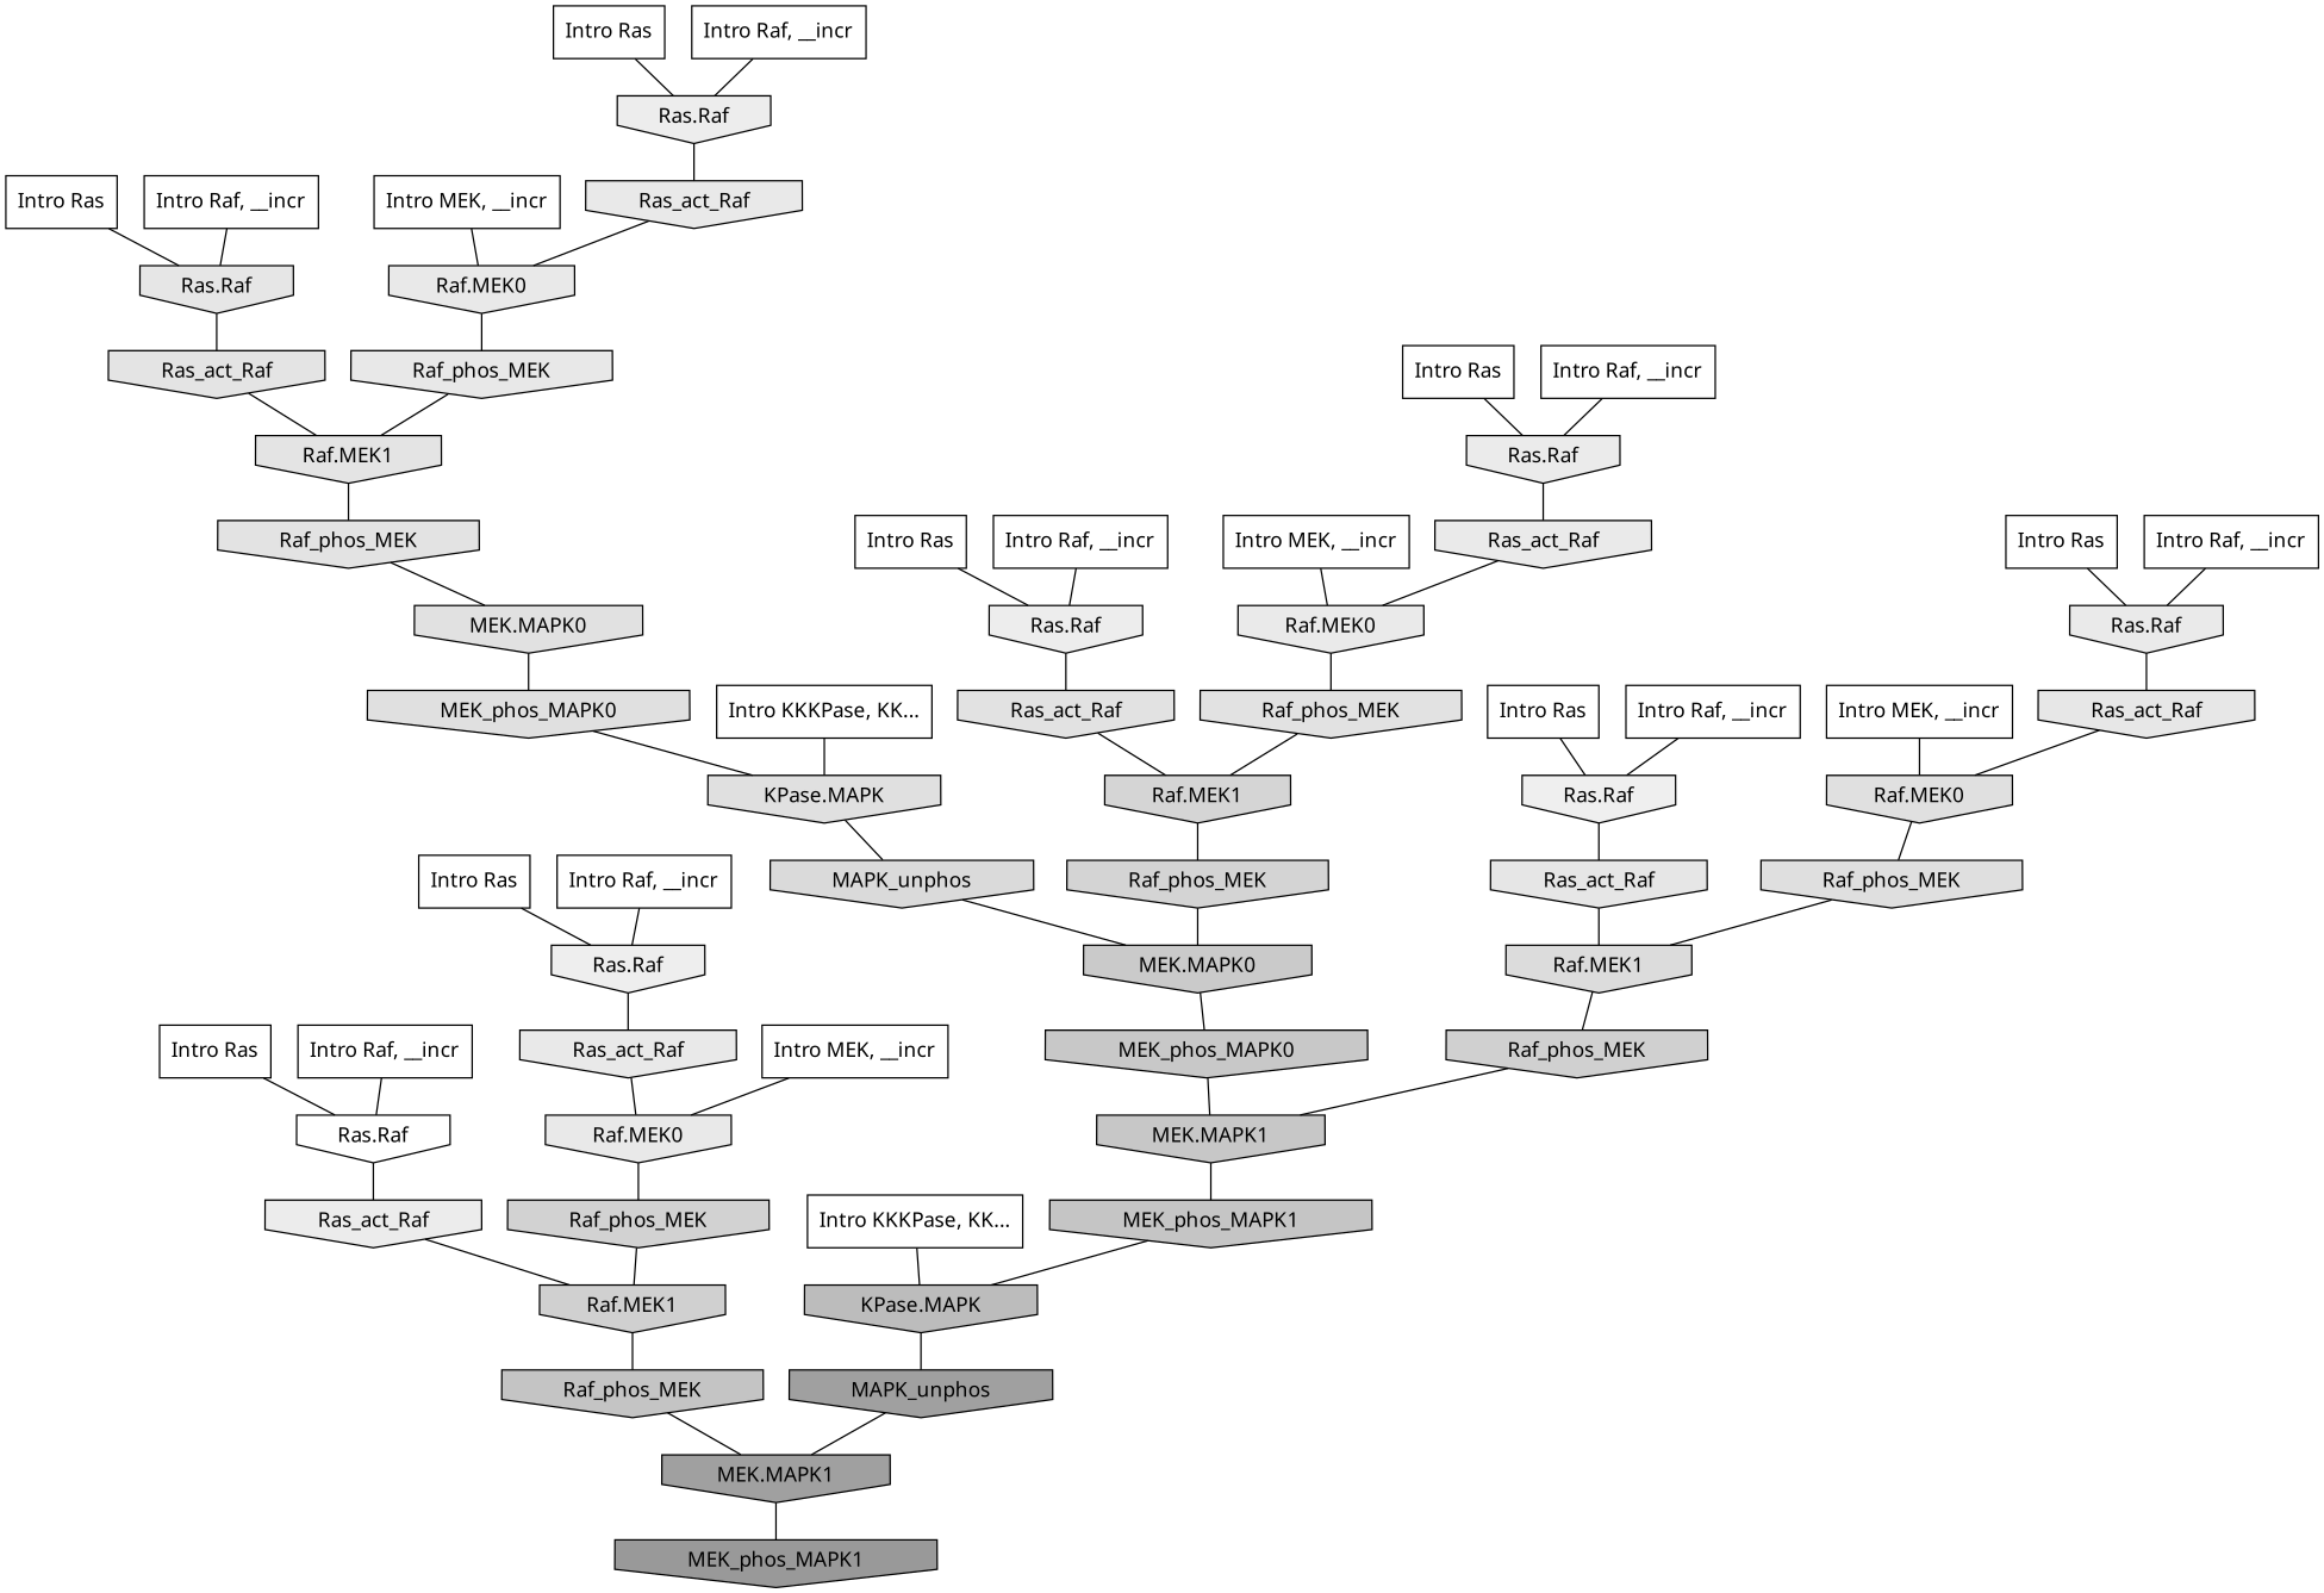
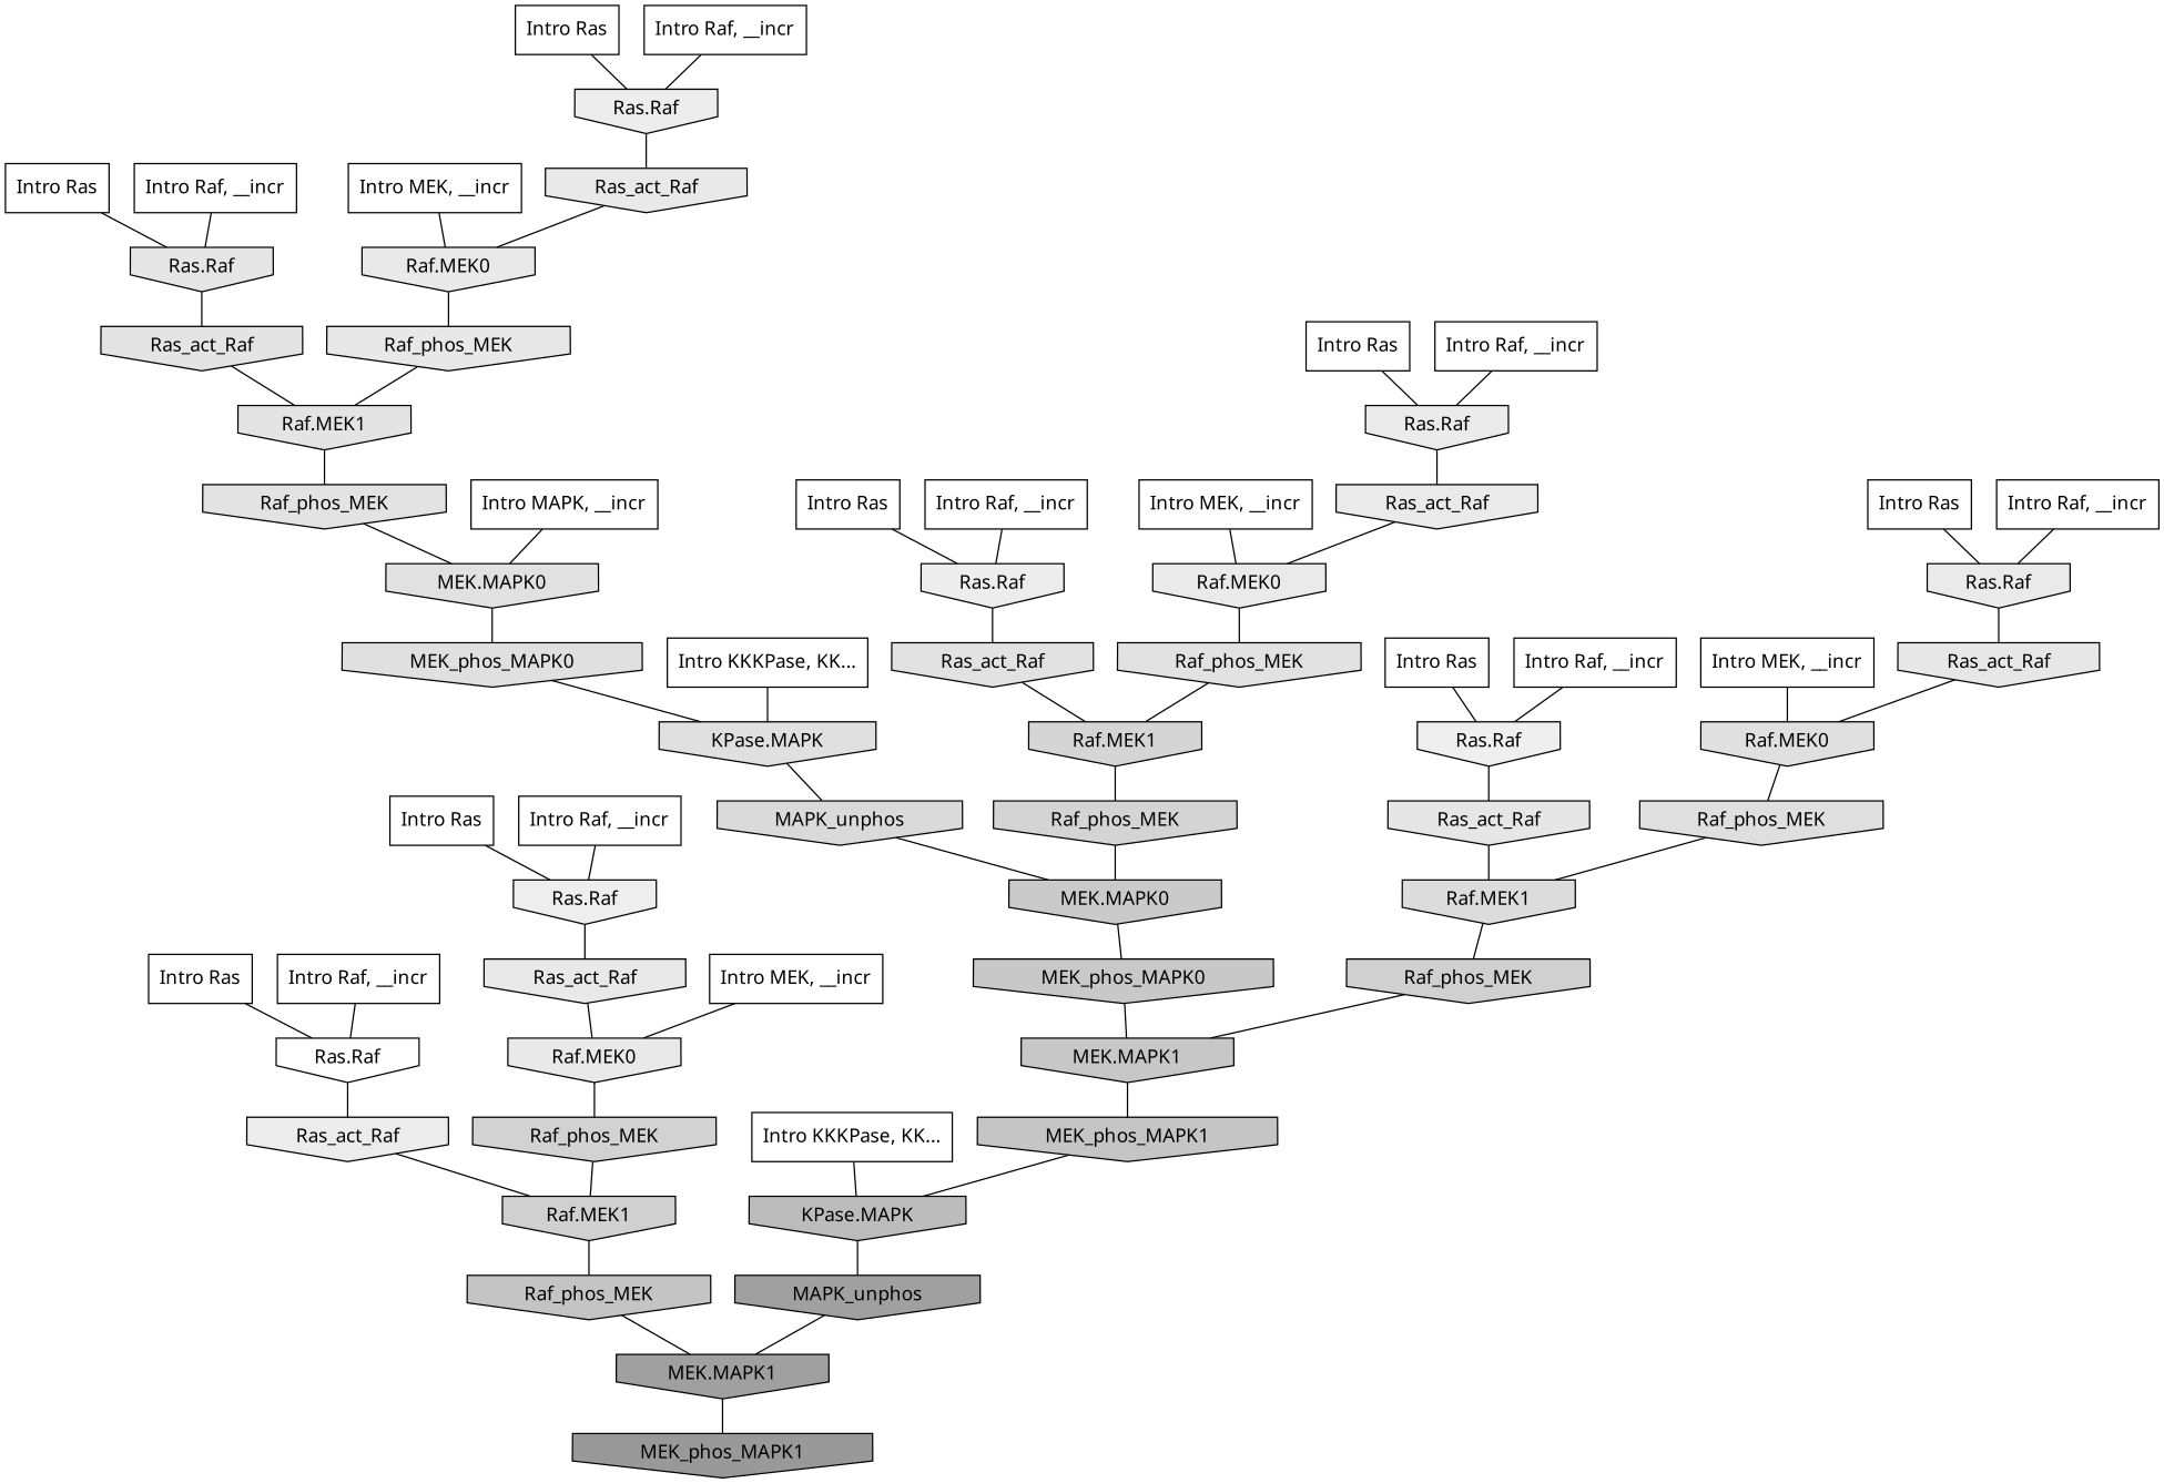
  digraph {
    rankdir=TB
    ranksep=0.30
    node [fillcolor="0.000 0.000 1.000" fontname="CMU Serif" shape=invhouse style=filled]
    edge [color="0.000 0.000 0.000" dir=none fontname="CMU Serif"]
    n1 [label="Intro Ras" shape=rectangle]
    n2 [fillcolor="0.000 0.000 0.899" label="Ras.Raf"]
    n3 [label="Intro Ras" shape=rectangle]
    n4 [fillcolor="0.000 0.000 0.935" label="Ras.Raf"]
    n5 [label="Intro Ras" shape=rectangle]
    n6 [fillcolor="0.000 0.000 0.927" label="Ras.Raf"]
    n7 [label="Intro Ras" shape=rectangle]
    n8 [fillcolor="0.000 0.000 0.927" label="Ras.Raf"]
    n9 [label="Intro Ras" shape=rectangle]
    n10 [label="Ras.Raf"]
    n11 [label="Intro Ras" shape=rectangle]
    n12 [fillcolor="0.000 0.000 0.916" label="Ras.Raf"]
    n13 [label="Intro Ras" shape=rectangle]
    n14 [fillcolor="0.000 0.000 0.918" label="Ras.Raf"]
    n15 [label="Intro Ras" shape=rectangle]
    n16 [fillcolor="0.000 0.000 0.932" label="Ras.Raf"]
    n17 [label="Intro Raf, __incr" shape=rectangle]
    n18 [label="Intro Raf, __incr" shape=rectangle]
    n19 [label="Intro Raf, __incr" shape=rectangle]
    n20 [label="Intro Raf, __incr" shape=rectangle]
    n21 [label="Intro Raf, __incr" shape=rectangle]
    n22 [label="Intro Raf, __incr" shape=rectangle]
    n23 [label="Intro Raf, __incr" shape=rectangle]
    n24 [label="Intro Raf, __incr" shape=rectangle]
    n25 [label="Intro MEK, __incr" shape=rectangle]
    n26 [fillcolor="0.000 0.000 0.913" label="Raf.MEK0"]
    n27 [label="Intro MEK, __incr" shape=rectangle]
    n28 [fillcolor="0.000 0.000 0.876" label="Raf.MEK0"]
    n29 [label="Intro MEK, __incr" shape=rectangle]
    n30 [fillcolor="0.000 0.000 0.916" label="Raf.MEK0"]
    n31 [label="Intro MEK, __incr" shape=rectangle]
    n32 [fillcolor="0.000 0.000 0.912" label="Raf.MEK0"]
+   n33 [label="Intro MAPK, __incr" shape=rectangle]
    n34 [fillcolor="0.000 0.000 0.882" label="MEK.MAPK0"]
    n35 [label="Intro KKKPase, KK..." shape=rectangle]
    n36 [fillcolor="0.000 0.000 0.736" label="KPase.MAPK"]
    n37 [label="Intro KKKPase, KK..." shape=rectangle]
    n38 [fillcolor="0.000 0.000 0.877" label="KPase.MAPK"]
    n39 [fillcolor="0.000 0.000 0.925" label=Ras_act_Raf]
    n40 [fillcolor="0.000 0.000 0.901" label=Ras_act_Raf]
    n41 [fillcolor="0.000 0.000 0.912" label=Ras_act_Raf]
    n42 [fillcolor="0.000 0.000 0.883" label=Ras_act_Raf]
    n43 [fillcolor="0.000 0.000 0.913" label=Ras_act_Raf]
    n44 [fillcolor="0.000 0.000 0.815" label="Raf.MEK1"]
    n45 [fillcolor="0.000 0.000 0.916" label=Ras_act_Raf]
    n46 [fillcolor="0.000 0.000 0.905" label=Ras_act_Raf]
    n47 [fillcolor="0.000 0.000 0.883" label=Raf_phos_MEK]
    n48 [fillcolor="0.000 0.000 0.910" label=Raf_phos_MEK]
    n49 [fillcolor="0.000 0.000 0.822" label=Raf_phos_MEK]
    n50 [fillcolor="0.000 0.000 0.892" label="Raf.MEK1"]
    n51 [fillcolor="0.000 0.000 0.862" label="Raf.MEK1"]
    n52 [fillcolor="0.000 0.000 0.892" label=Ras_act_Raf]
    n53 [fillcolor="0.000 0.000 0.890" label=Raf_phos_MEK]
    n54 [fillcolor="0.000 0.000 0.835" label="Raf.MEK1"]
    n55 [fillcolor="0.000 0.000 0.878" label=MEK_phos_MAPK0]
    n56 [fillcolor="0.000 0.000 0.854" label=MAPK_unphos]
    n57 [fillcolor="0.000 0.000 0.872" label=Raf_phos_MEK]
    n58 [fillcolor="0.000 0.000 0.816" label=Raf_phos_MEK]
    n59 [fillcolor="0.000 0.000 0.790" label="MEK.MAPK0"]
    n60 [fillcolor="0.000 0.000 0.831" label=Raf_phos_MEK]
    n61 [fillcolor="0.000 0.000 0.779" label="MEK.MAPK1"]
    n62 [fillcolor="0.000 0.000 0.767" label=Raf_phos_MEK]
    n63 [fillcolor="0.000 0.000 0.783" label=MEK_phos_MAPK0]
    n64 [fillcolor="0.000 0.000 0.770" label=MEK_phos_MAPK1]
    n65 [fillcolor="0.000 0.000 0.626" label="MEK.MAPK1"]
    n66 [fillcolor="0.000 0.000 0.626" label=MAPK_unphos]
    n67 [fillcolor="0.000 0.000 0.600" label=MEK_phos_MAPK1]
    n1 -> n2
    n2 -> n52
    n3 -> n4
    n4 -> n40
    n5 -> n6
    n6 -> n42
    n7 -> n8
    n8 -> n43
    n9 -> n10
    n10 -> n39
    n11 -> n12
    n12 -> n46
    n13 -> n14
    n14 -> n45
    n15 -> n16
    n16 -> n41
    n17 -> n4
    n18 -> n8
    n19 -> n2
    n20 -> n14
    n21 -> n10
    n22 -> n12
    n23 -> n16
    n24 -> n6
    n25 -> n26
    n26 -> n48
    n27 -> n28
    n28 -> n57
    n29 -> n30
    n30 -> n47
    n31 -> n32
    n32 -> n49
+   n33 -> n34
    n34 -> n55
    n35 -> n36
    n36 -> n66
    n37 -> n38
    n38 -> n56
    n39 -> n44
    n40 -> n51
    n41 -> n32
    n42 -> n54
    n43 -> n26
    n44 -> n62
    n45 -> n30
    n46 -> n28
    n47 -> n54
    n48 -> n50
    n49 -> n44
    n50 -> n53
    n51 -> n58
    n52 -> n50
    n53 -> n34
    n54 -> n60
    n55 -> n38
    n56 -> n59
    n57 -> n51
    n58 -> n61
    n59 -> n63
    n60 -> n59
    n61 -> n64
    n62 -> n65
    n63 -> n61
    n64 -> n36
    n65 -> n67
    n66 -> n65
  }
